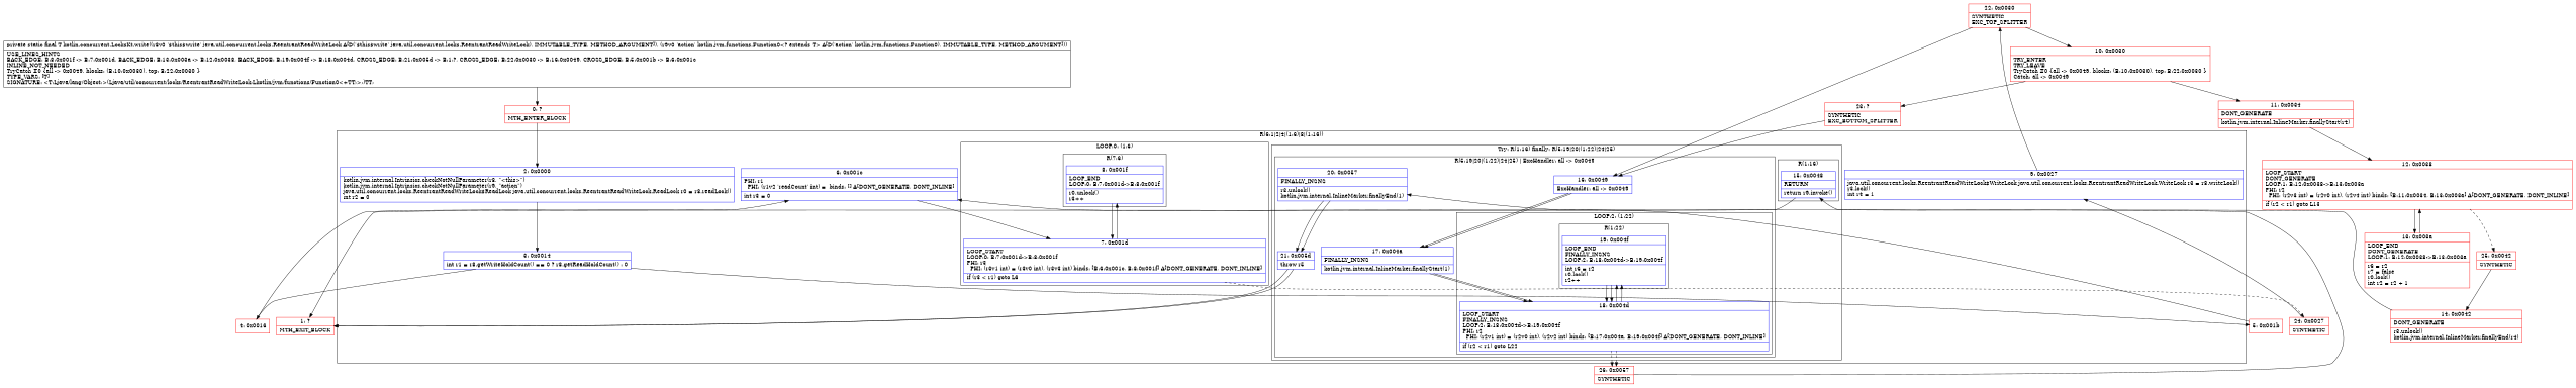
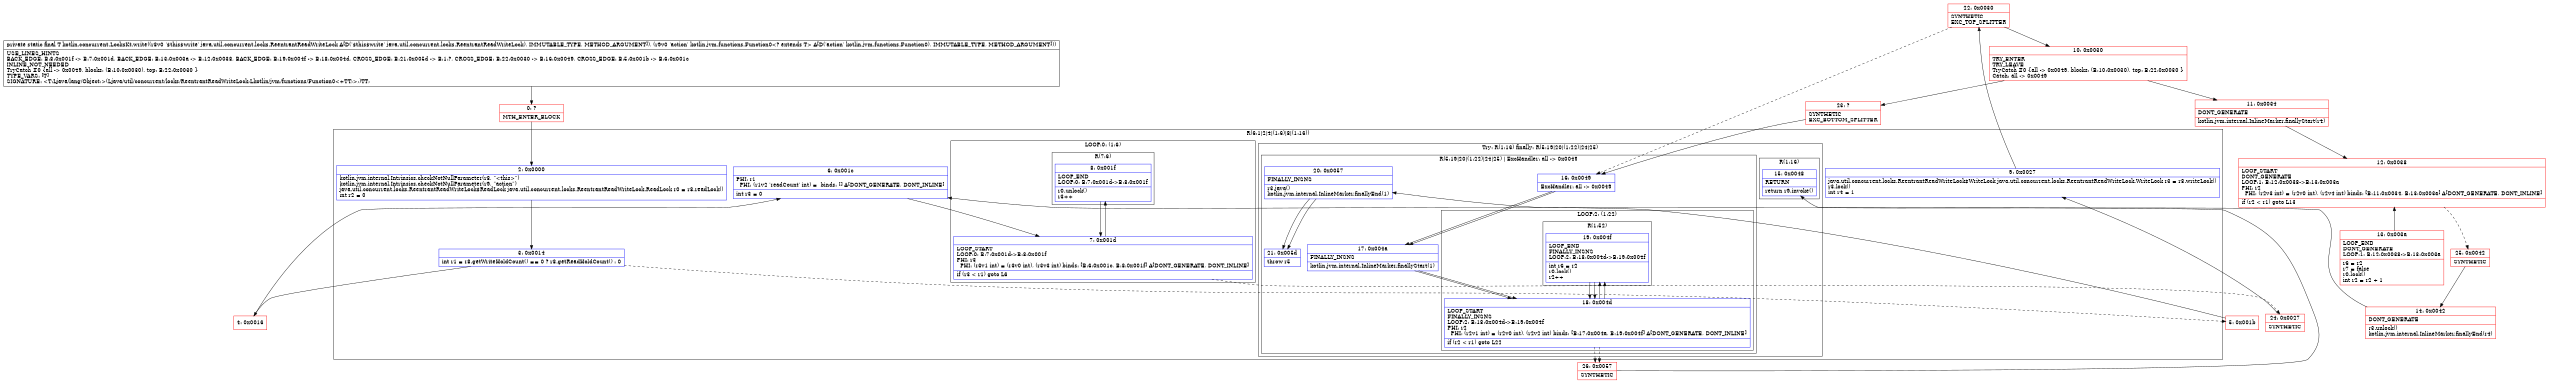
  digraph {
    fontname="DejaVu Serif"
    node [color=red fontname="DejaVu Serif" shape=record]
    edge [fontname="DejaVu Serif"]
    n1 [color=blue label="{8\:\ 0x001f|LOOP_END\lLOOP:0: B:7:0x001d\-\>B:8:0x001f\l|r0.unlock()\lr3++\l}"]
    n2 [color=blue label="{7\:\ 0x001d|LOOP_START\lLOOP:0: B:7:0x001d\-\>B:8:0x001f\lPHI: r3 \l  PHI: (r3v1 int) = (r3v0 int), (r3v3 int) binds: [B:6:0x001c, B:8:0x001f] A[DONT_GENERATE, DONT_INLINE]\l|if (r3 \< r1) goto L6\l}"]
    n3 [color=blue label="{15\:\ 0x0048|RETURN\l|return r9.invoke()\l}"]
    n4 [color=blue label="{19\:\ 0x004f|LOOP_END\lFINALLY_INSNS\lLOOP:2: B:18:0x004d\-\>B:19:0x004f\l|int r6 = r2\lr0.lock()\lr2++\l}"]
    n5 [color=blue label="{18\:\ 0x004d|LOOP_START\lFINALLY_INSNS\lLOOP:2: B:18:0x004d\-\>B:19:0x004f\lPHI: r2 \l  PHI: (r2v1 int) = (r2v0 int), (r2v2 int) binds: [B:17:0x004a, B:19:0x004f] A[DONT_GENERATE, DONT_INLINE]\l|if (r2 \< r1) goto L22\l}"]
    n6 [color=blue label="{16\:\ 0x0049|ExcHandler: all \-\> 0x0049\l}"]
    n7 [color=blue label="{17\:\ 0x004a|FINALLY_INSNS\l|kotlin.jvm.internal.InlineMarker.finallyStart(1)\l}"]
-   n8 [color=blue label="{20\:\ 0x0057|FINALLY_INSNS\l|r3.unlock()\lkotlin.jvm.internal.InlineMarker.finallyEnd(1)\l}"]
+   n8 [color=blue label="{20\:\ 0x0057|FINALLY_INSNS\l|r3.java()\lkotlin.jvm.internal.InlineMarker.finallyEnd(1)\l}"]
    n9 [color=blue label="{21\:\ 0x005d|throw r5\l}"]
    n10 [color=blue label="{2\:\ 0x0000|kotlin.jvm.internal.Intrinsics.checkNotNullParameter(r8, \"\<this\>\")\lkotlin.jvm.internal.Intrinsics.checkNotNullParameter(r9, \"action\")\ljava.util.concurrent.locks.ReentrantReadWriteLock$ReadLock java.util.concurrent.locks.ReentrantReadWriteLock.ReadLock r0 = r8.readLock()\lint r2 = 0\l}"]
    n11 [color=blue label="{3\:\ 0x0014|int r1 = r8.getWriteHoldCount() == 0 ? r8.getReadHoldCount() : 0\l}"]
    n12 [color=blue label="{6\:\ 0x001c|PHI: r1 \l  PHI: (r1v2 'readCount' int) =  binds: [] A[DONT_GENERATE, DONT_INLINE]\l|int r3 = 0\l}"]
    n13 [color=blue label="{9\:\ 0x0027|java.util.concurrent.locks.ReentrantReadWriteLock$WriteLock java.util.concurrent.locks.ReentrantReadWriteLock.WriteLock r3 = r8.writeLock()\lr3.lock()\lint r4 = 1\l}"]
    n14 [label="{24\:\ 0x0027|SYNTHETIC\l}"]
-   n15 [label="{1\:\ ?|MTH_EXIT_BLOCK\l}"]
    n16 [label="{26\:\ 0x0057|SYNTHETIC\l}"]
    n17 [label="{4\:\ 0x0016}"]
    n18 [label="{5\:\ 0x001b}"]
    n19 [label="{22\:\ 0x0030|SYNTHETIC\lEXC_TOP_SPLITTER\l}"]
    n20 [label="{10\:\ 0x0030|TRY_ENTER\lTRY_LEAVE\lTryCatch #0 \{all \-\> 0x0049, blocks: (B:10:0x0030), top: B:22:0x0030 \}\lCatch: all \-\> 0x0049\l}"]
    n21 [label="{0\:\ ?|MTH_ENTER_BLOCK\l}"]
    n22 [label="{11\:\ 0x0034|DONT_GENERATE\l|kotlin.jvm.internal.InlineMarker.finallyStart(r4)\l}"]
    n23 [label="{23\:\ ?|SYNTHETIC\lEXC_BOTTOM_SPLITTER\l}"]
    n24 [label="{12\:\ 0x0038|LOOP_START\lDONT_GENERATE\lLOOP:1: B:12:0x0038\-\>B:13:0x003a\lPHI: r2 \l  PHI: (r2v3 int) = (r2v0 int), (r2v4 int) binds: [B:11:0x0034, B:13:0x003a] A[DONT_GENERATE, DONT_INLINE]\l|if (r2 \< r1) goto L13\l}"]
    n25 [label="{13\:\ 0x003a|LOOP_END\lDONT_GENERATE\lLOOP:1: B:12:0x0038\-\>B:13:0x003a\l|r6 = r2\lr7 = false\lr0.lock()\lint r2 = r2 + 1\l}"]
    n26 [label="{25\:\ 0x0042|SYNTHETIC\l}"]
    n27 [label="{14\:\ 0x0042|DONT_GENERATE\l|r3.unlock()\lkotlin.jvm.internal.InlineMarker.finallyEnd(r4)\l}"]
    n28 [label="{private static final T kotlin.concurrent.LocksKt.write((r8v0 '$this$write' java.util.concurrent.locks.ReentrantReadWriteLock A[D('$this$write' java.util.concurrent.locks.ReentrantReadWriteLock), IMMUTABLE_TYPE, METHOD_ARGUMENT]), (r9v0 'action' kotlin.jvm.functions.Function0\<? extends T\> A[D('action' kotlin.jvm.functions.Function0), IMMUTABLE_TYPE, METHOD_ARGUMENT]))  | USE_LINES_HINTS\lBACK_EDGE: B:8:0x001f \-\> B:7:0x001d, BACK_EDGE: B:13:0x003a \-\> B:12:0x0038, BACK_EDGE: B:19:0x004f \-\> B:18:0x004d, CROSS_EDGE: B:21:0x005d \-\> B:1:?, CROSS_EDGE: B:22:0x0030 \-\> B:16:0x0049, CROSS_EDGE: B:5:0x001b \-\> B:6:0x001c\lINLINE_NOT_NEEDED\lTryCatch #0 \{all \-\> 0x0049, blocks: (B:10:0x0030), top: B:22:0x0030 \}\lTYPE_VARS: [T]\lSIGNATURE: \<T:Ljava\/lang\/Object;\>(Ljava\/util\/concurrent\/locks\/ReentrantReadWriteLock;Lkotlin\/jvm\/functions\/Function0\<+TT;\>;)TT;\l}" color=""]
    subgraph cluster_1 {
      label="R(6:1|2|4|(1:6)|8|(1:16))"
      n10
      n11
      n12
      n13
      subgraph cluster_2 {
        label="LOOP:0: (1:6)"
        n2
        subgraph cluster_3 {
          label="R(7:6)"
          n1
        }
      }
      subgraph cluster_4 {
        label="Try: R(1:16) finally: R(5:19|20|(1:22)|24|25)"
        subgraph cluster_5 {
          label="R(1:16)"
          n3
        }
        subgraph cluster_6 {
          label="R(5:19|20|(1:22)|24|25) | ExcHandler: all \-\> 0x0049\l"
          n6
          n7
          n8
          n9
          subgraph cluster_7 {
            label="LOOP:2: (1:22)"
            n5
            subgraph cluster_8 {
-             label="R(1:22)"
+             label="R(1:52)"
              n4
            }
          }
        }
      }
    }
    subgraph cluster_9 {
      label="R(5:19|20|(1:22)|24|25) | ExcHandler: all \-\> 0x0049\l"
      subgraph cluster_10 {
        label="LOOP:2: (1:22)"
        subgraph cluster_11 {
          label="R(1:22)"
        }
      }
    }
    n1 -> n2
    n2 -> n1
    n2 -> n14 [style=dashed]
-   n3 -> n15
    n4 -> n5
    n4 -> n5
    n5 -> n4
    n5 -> n4
    n5 -> n16 [style=dashed]
    n5 -> n16 [style=dashed]
    n6 -> n7
    n6 -> n7
    n7 -> n5
    n7 -> n5
    n8 -> n9
    n8 -> n9
-   n9 -> n15
-   n9 -> n15
    n10 -> n11
    n11 -> n17
-   n11 -> n18
+   n11 -> n18 [style=dashed]
    n12 -> n2
    n13 -> n19
    n14 -> n13
    n16 -> n8
    n17 -> n12
    n18 -> n12
-   n19 -> n6
+   n19 -> n6 [style=dashed]
    n19 -> n20
    n20 -> n22
    n20 -> n23
    n21 -> n10
    n22 -> n24
    n23 -> n6
-   n24 -> n25
    n24 -> n26 [style=dashed]
    n25 -> n24
    n26 -> n27
    n27 -> n3
    n28 -> n21
  }
